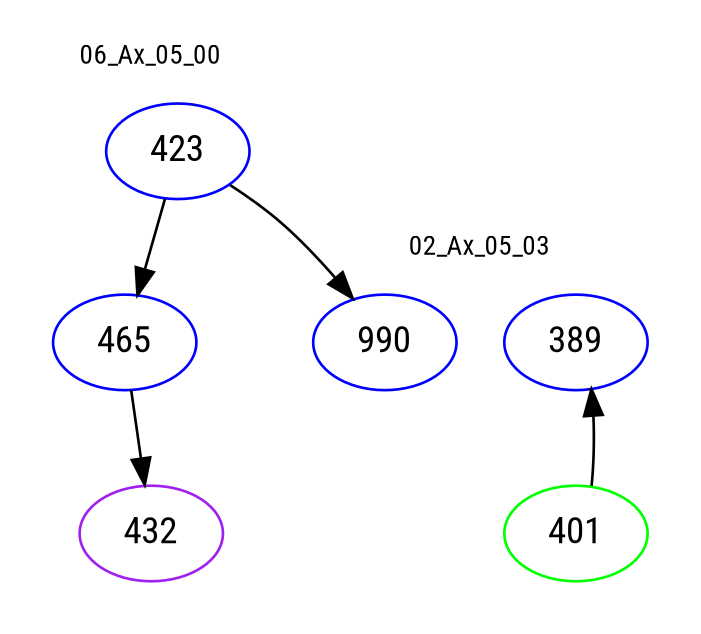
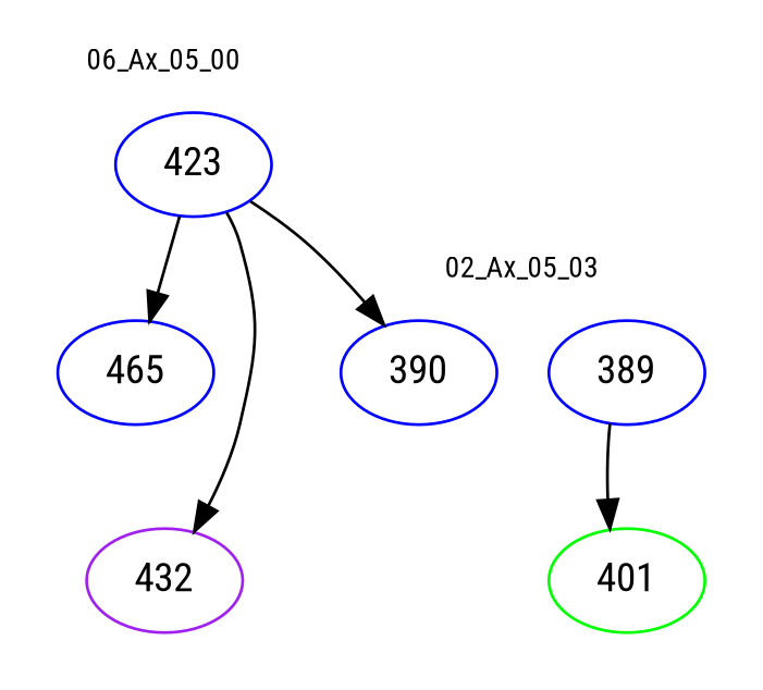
  digraph {
    fontname="Roboto Condensed"
    node [color=blue fontname="Roboto Condensed"]
    edge [color=black fontname="Roboto Condensed"]
    n1 [label=389]
-   n2 [label=990]
+   n2 [label=390]
    n3 [color=green label=401]
    n4 [label=423]
    n5 [label=465]
    n6 [color=purple label=432]
    subgraph cluster_1 {
      color=white
      fontsize=10
      label="02_Ax_05_03"
      n1
      n2
      n3
    }
    subgraph cluster_2 {
      color=white
      fontsize=10
      label="06_Ax_05_00"
      n4
      n5
      n6
    }
-   n3 -> n1
+   n1 -> n3
    n4 -> n2
    n4 -> n5
-   n5 -> n6
+   n4 -> n6
  }
